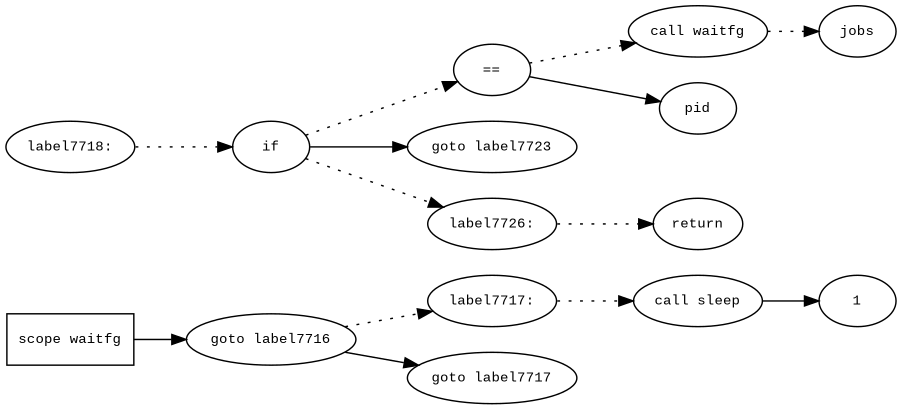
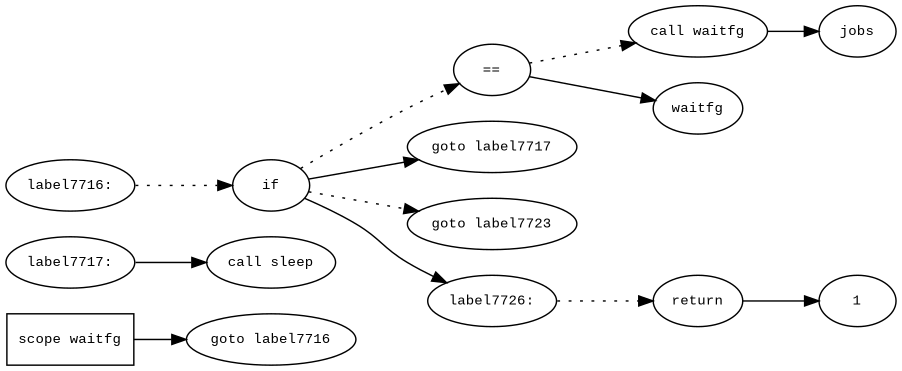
  digraph {
    fontname="Times New Roman"
    fontsize=10
    rankdir=LR
    node [fontname="Courier New" fontsize=10 shape=ellipse]
    edge [fontname="Times New Roman" fontsize=10 style=dotted]
    n1 [label="scope waitfg" shape=box]
    n2 [label="goto label7716"]
    n3 [label="label7717:"]
    n4 [label="call sleep"]
    n5 [label=1]
-   n6 [label="label7718:"]
+   n6 [label="label7716:"]
    n7 [label=if]
    n8 [label="=="]
    n9 [label="goto label7717"]
    n10 [label="goto label7723"]
    n11 [label="label7726:"]
    n12 [label="call waitfg"]
-   n13 [label=pid]
+   n13 [label=waitfg]
    n14 [label=return]
    n15 [label=jobs]
    n1 -> n2 [style=""]
-   n2 -> n3
-   n3 -> n4
-   n4 -> n5 [style=""]
+   n3 -> n4 [style=solid]
+   n14 -> n5 [style=""]
    n6 -> n7
    n7 -> n8
-   n2 -> n9 [style=""]
-   n7 -> n10 [style=""]
-   n7 -> n11
+   n7 -> n9 [style=""]
+   n7 -> n10
+   n7 -> n11 [style=solid]
    n8 -> n12
    n8 -> n13 [style=""]
    n11 -> n14
-   n12 -> n15
+   n12 -> n15 [style=""]
  }
